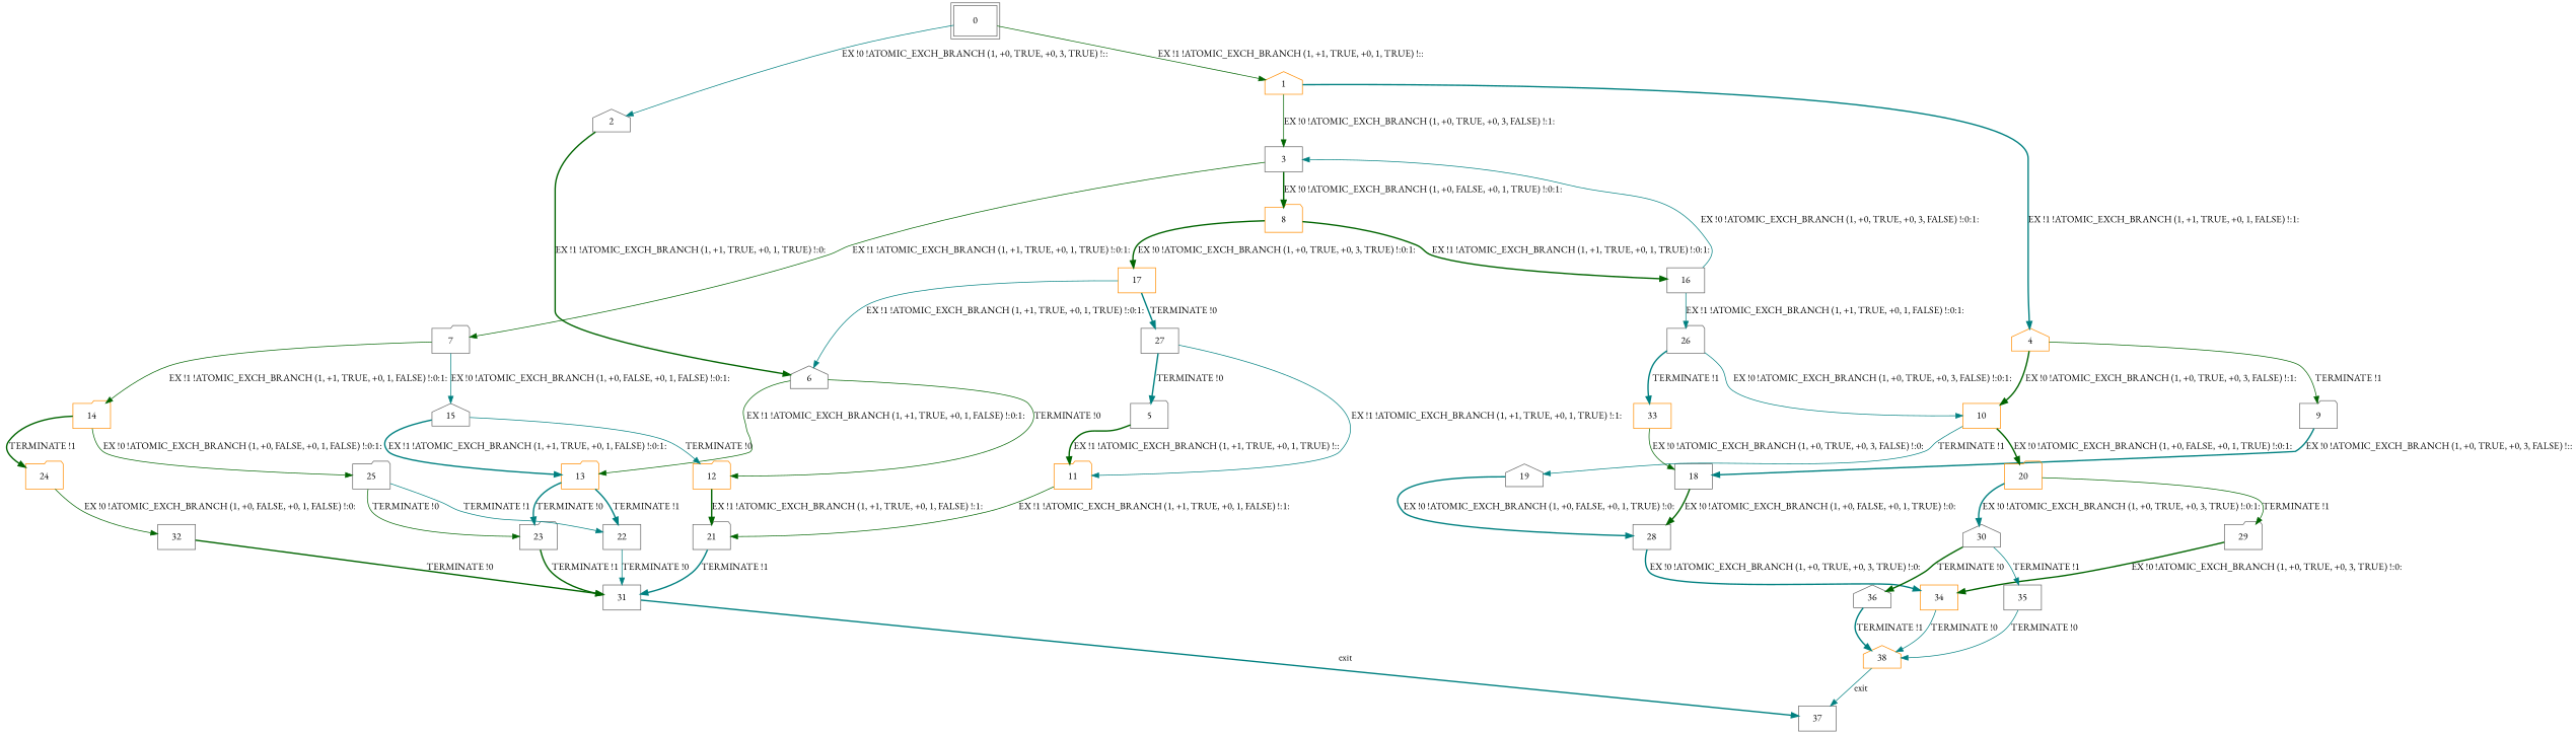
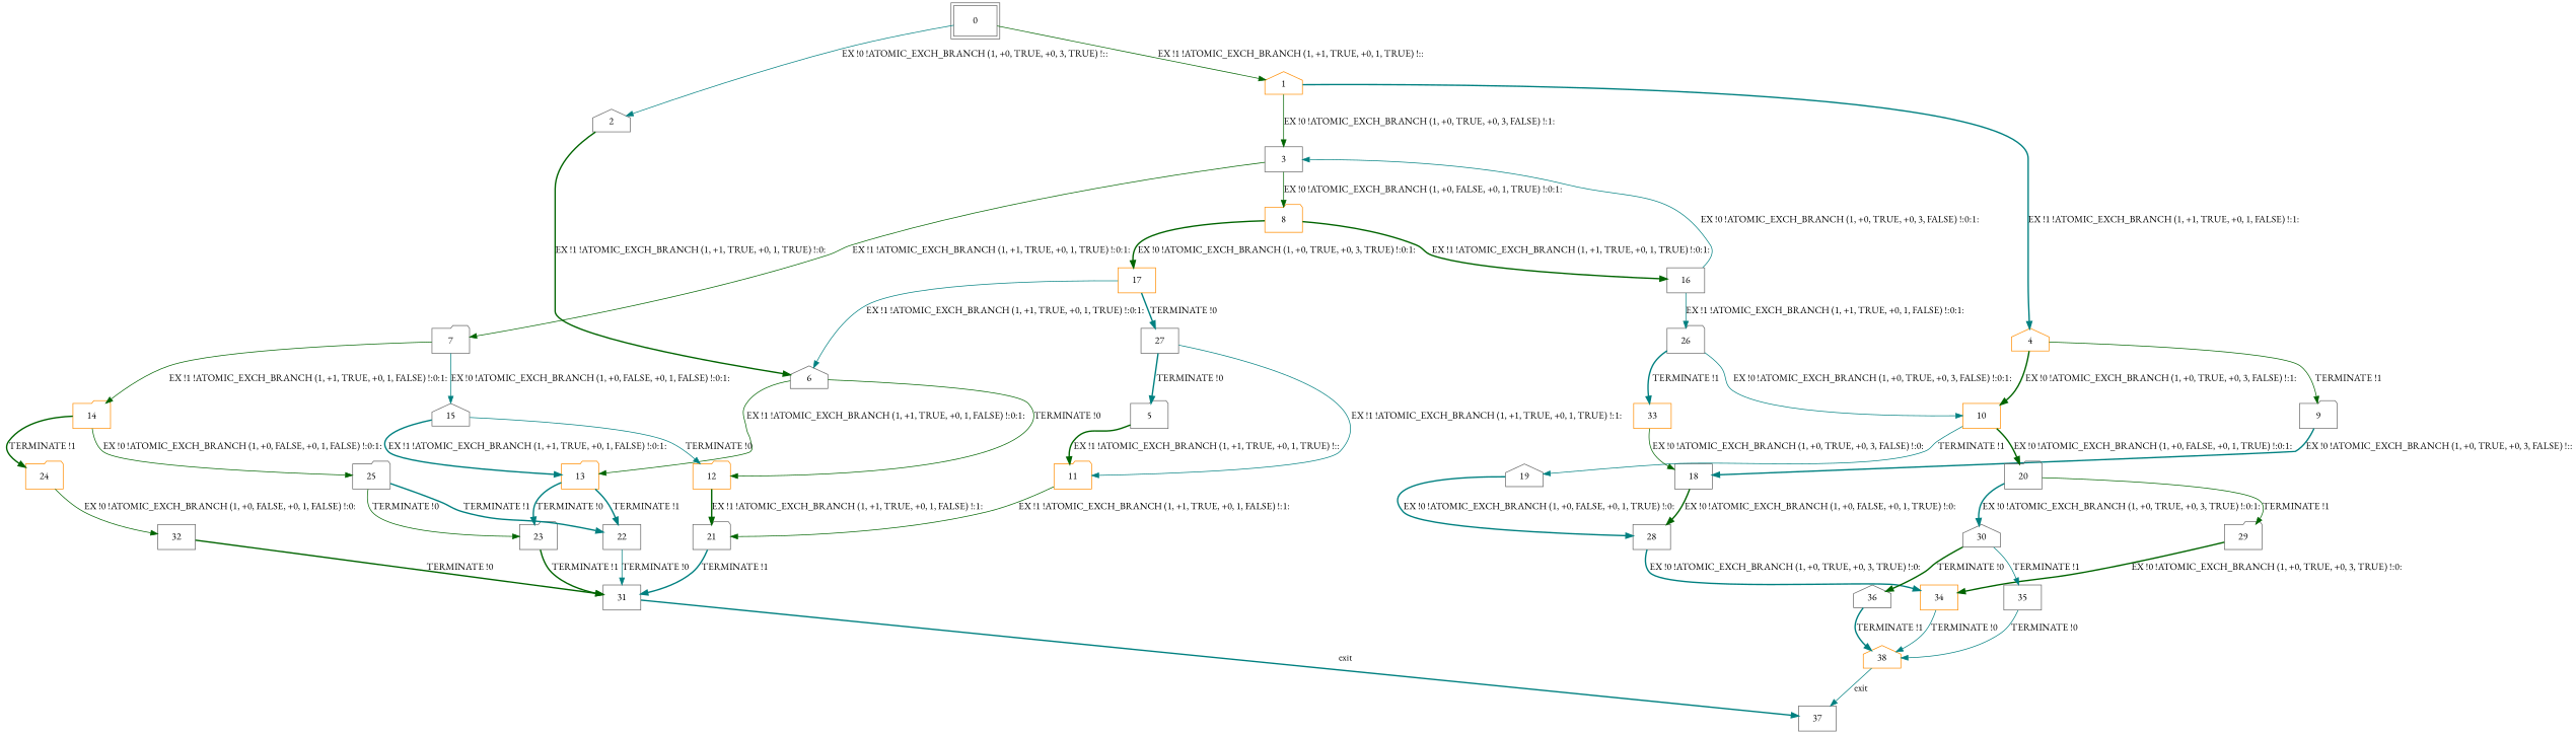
  digraph {
    fontname="EB Garamond"
    node [color=gray40 fontname="EB Garamond" shape=box]
    edge [color=teal fontname="EB Garamond" style=bold]
    0 [peripheries=2]
    1 [color=darkorange shape=house]
    2 [shape=house]
    3
    4 [color=darkorange shape=house]
    6 [shape=house]
    7 [shape=folder]
    8 [color=darkorange shape=folder]
    9 [shape=folder]
    10 [color=darkorange]
    5 [shape=folder]
    11 [color=darkorange shape=folder]
    12 [color=darkorange shape=folder]
    13 [color=darkorange shape=folder]
    14 [color=darkorange shape=folder]
    15 [shape=house]
    16
    17 [color=darkorange]
    18
    19 [shape=house]
-   20 [color=darkorange shape=folder]
+   20 [shape=folder]
    21 [shape=folder]
    22
    23 [shape=folder]
    24 [color=darkorange shape=folder]
    25 [shape=folder]
    26 [shape=folder]
    27
    28
    29 [shape=folder]
    30 [shape=house]
    31
    32
    33 [color=darkorange]
    34 [color=darkorange]
    35
    36 [shape=house]
    37
    38 [color=darkorange shape=house]
    0 -> 1 [color=darkgreen label="EX !1 !ATOMIC_EXCH_BRANCH (1, +1, TRUE, +0, 1, TRUE) !::" style=solid]
    0 -> 2 [label="EX !0 !ATOMIC_EXCH_BRANCH (1, +0, TRUE, +0, 3, TRUE) !::" style=solid]
    1 -> 3 [color=darkgreen label="EX !0 !ATOMIC_EXCH_BRANCH (1, +0, TRUE, +0, 3, FALSE) !:1:" style=solid]
    1 -> 4 [label="EX !1 !ATOMIC_EXCH_BRANCH (1, +1, TRUE, +0, 1, FALSE) !:1:"]
    2 -> 6 [color=darkgreen label="EX !1 !ATOMIC_EXCH_BRANCH (1, +1, TRUE, +0, 1, TRUE) !:0:"]
    3 -> 7 [color=darkgreen label="EX !1 !ATOMIC_EXCH_BRANCH (1, +1, TRUE, +0, 1, TRUE) !:0:1:" style=solid]
-   3 -> 8 [color=darkgreen label="EX !0 !ATOMIC_EXCH_BRANCH (1, +0, FALSE, +0, 1, TRUE) !:0:1:"]
+   3 -> 8 [color=darkgreen label="EX !0 !ATOMIC_EXCH_BRANCH (1, +0, FALSE, +0, 1, TRUE) !:0:1:" style=solid]
    4 -> 9 [color=darkgreen label="TERMINATE !1" style=solid]
    4 -> 10 [color=darkgreen label="EX !0 !ATOMIC_EXCH_BRANCH (1, +0, TRUE, +0, 3, FALSE) !:1:"]
    6 -> 12 [color=darkgreen label="TERMINATE !0" style=solid]
    6 -> 13 [color=darkgreen label="EX !1 !ATOMIC_EXCH_BRANCH (1, +1, TRUE, +0, 1, FALSE) !:0:1:" style=solid]
    7 -> 14 [color=darkgreen label="EX !1 !ATOMIC_EXCH_BRANCH (1, +1, TRUE, +0, 1, FALSE) !:0:1:" style=solid]
    7 -> 15 [label="EX !0 !ATOMIC_EXCH_BRANCH (1, +0, FALSE, +0, 1, FALSE) !:0:1:" style=solid]
    8 -> 16 [color=darkgreen label="EX !1 !ATOMIC_EXCH_BRANCH (1, +1, TRUE, +0, 1, TRUE) !:0:1:"]
    8 -> 17 [color=darkgreen label="EX !0 !ATOMIC_EXCH_BRANCH (1, +0, TRUE, +0, 3, TRUE) !:0:1:"]
    9 -> 18 [label="EX !0 !ATOMIC_EXCH_BRANCH (1, +0, TRUE, +0, 3, FALSE) !::"]
    10 -> 19 [label="TERMINATE !1" style=solid]
    10 -> 20 [color=darkgreen label="EX !0 !ATOMIC_EXCH_BRANCH (1, +0, FALSE, +0, 1, TRUE) !:0:1:"]
    5 -> 11 [color=darkgreen label="EX !1 !ATOMIC_EXCH_BRANCH (1, +1, TRUE, +0, 1, TRUE) !::"]
    11 -> 21 [color=darkgreen label="EX !1 !ATOMIC_EXCH_BRANCH (1, +1, TRUE, +0, 1, FALSE) !:1:" style=solid]
    12 -> 21 [color=darkgreen label="EX !1 !ATOMIC_EXCH_BRANCH (1, +1, TRUE, +0, 1, FALSE) !:1:"]
    13 -> 22 [label="TERMINATE !1"]
    13 -> 23 [label="TERMINATE !0"]
    14 -> 24 [color=darkgreen label="TERMINATE !1"]
    14 -> 25 [color=darkgreen label="EX !0 !ATOMIC_EXCH_BRANCH (1, +0, FALSE, +0, 1, FALSE) !:0:1:" style=solid]
    15 -> 12 [label="TERMINATE !0" style=solid]
    15 -> 13 [label="EX !1 !ATOMIC_EXCH_BRANCH (1, +1, TRUE, +0, 1, FALSE) !:0:1:"]
    16 -> 3 [label="EX !0 !ATOMIC_EXCH_BRANCH (1, +0, TRUE, +0, 3, FALSE) !:0:1:" style=solid]
    16 -> 26 [label="EX !1 !ATOMIC_EXCH_BRANCH (1, +1, TRUE, +0, 1, FALSE) !:0:1:" style=solid]
    17 -> 6 [label="EX !1 !ATOMIC_EXCH_BRANCH (1, +1, TRUE, +0, 1, TRUE) !:0:1:" style=solid]
    17 -> 27 [label="TERMINATE !0"]
    18 -> 28 [color=darkgreen label="EX !0 !ATOMIC_EXCH_BRANCH (1, +0, FALSE, +0, 1, TRUE) !:0:"]
    19 -> 28 [label="EX !0 !ATOMIC_EXCH_BRANCH (1, +0, FALSE, +0, 1, TRUE) !:0:"]
    20 -> 29 [color=darkgreen label="TERMINATE !1" style=solid]
    20 -> 30 [label="EX !0 !ATOMIC_EXCH_BRANCH (1, +0, TRUE, +0, 3, TRUE) !:0:1:"]
    21 -> 31 [label="TERMINATE !1"]
    22 -> 31 [label="TERMINATE !0" style=solid]
    23 -> 31 [color=darkgreen label="TERMINATE !1"]
    24 -> 32 [color=darkgreen label="EX !0 !ATOMIC_EXCH_BRANCH (1, +0, FALSE, +0, 1, FALSE) !:0:" style=solid]
-   25 -> 22 [label="TERMINATE !1" style=solid]
+   25 -> 22 [label="TERMINATE !1"]
    25 -> 23 [color=darkgreen label="TERMINATE !0" style=solid]
    26 -> 10 [label="EX !0 !ATOMIC_EXCH_BRANCH (1, +0, TRUE, +0, 3, FALSE) !:0:1:" style=solid]
    26 -> 33 [label="TERMINATE !1"]
    27 -> 5 [label="TERMINATE !0"]
    27 -> 11 [label="EX !1 !ATOMIC_EXCH_BRANCH (1, +1, TRUE, +0, 1, TRUE) !:1:" style=solid]
    28 -> 34 [label="EX !0 !ATOMIC_EXCH_BRANCH (1, +0, TRUE, +0, 3, TRUE) !:0:"]
    29 -> 34 [color=darkgreen label="EX !0 !ATOMIC_EXCH_BRANCH (1, +0, TRUE, +0, 3, TRUE) !:0:"]
    30 -> 35 [label="TERMINATE !1" style=solid]
    30 -> 36 [color=darkgreen label="TERMINATE !0"]
    31 -> 37 [label=exit]
    32 -> 31 [color=darkgreen label="TERMINATE !0"]
    33 -> 18 [color=darkgreen label="EX !0 !ATOMIC_EXCH_BRANCH (1, +0, TRUE, +0, 3, FALSE) !:0:" style=solid]
    34 -> 38 [label="TERMINATE !0" style=solid]
    35 -> 38 [label="TERMINATE !0" style=solid]
    36 -> 38 [label="TERMINATE !1"]
    38 -> 37 [label=exit style=solid]
  }
